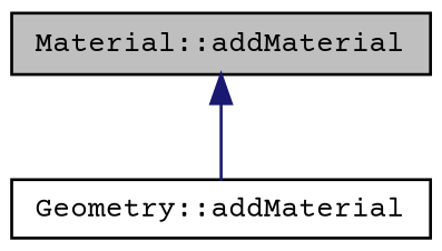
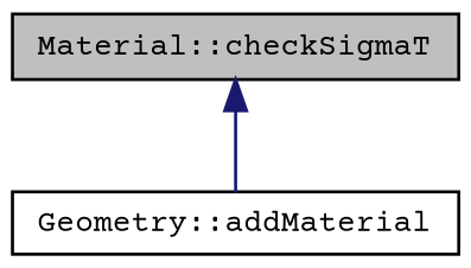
  digraph {
    rankdir=TB
    fontname="Courier Prime"
    node [color=black fontname="Courier Prime" fontsize=10 shape=record style=filled]
-   n1 [fillcolor=grey75 fontcolor=black height=0.2 label="Material::addMaterial" width=0.4]
+   n1 [fillcolor=grey75 fontcolor=black height=0.2 label="Material::checkSigmaT" width=0.4]
    n2 [fillcolor=white height=0.2 label="Geometry::addMaterial" width=0.4]
    n1 -> n2 [color=midnightblue dir=back fontname="Courier Prime" fontsize=10 labelfontname=Helvetica labelfontsize=10 style=solid]
  }
